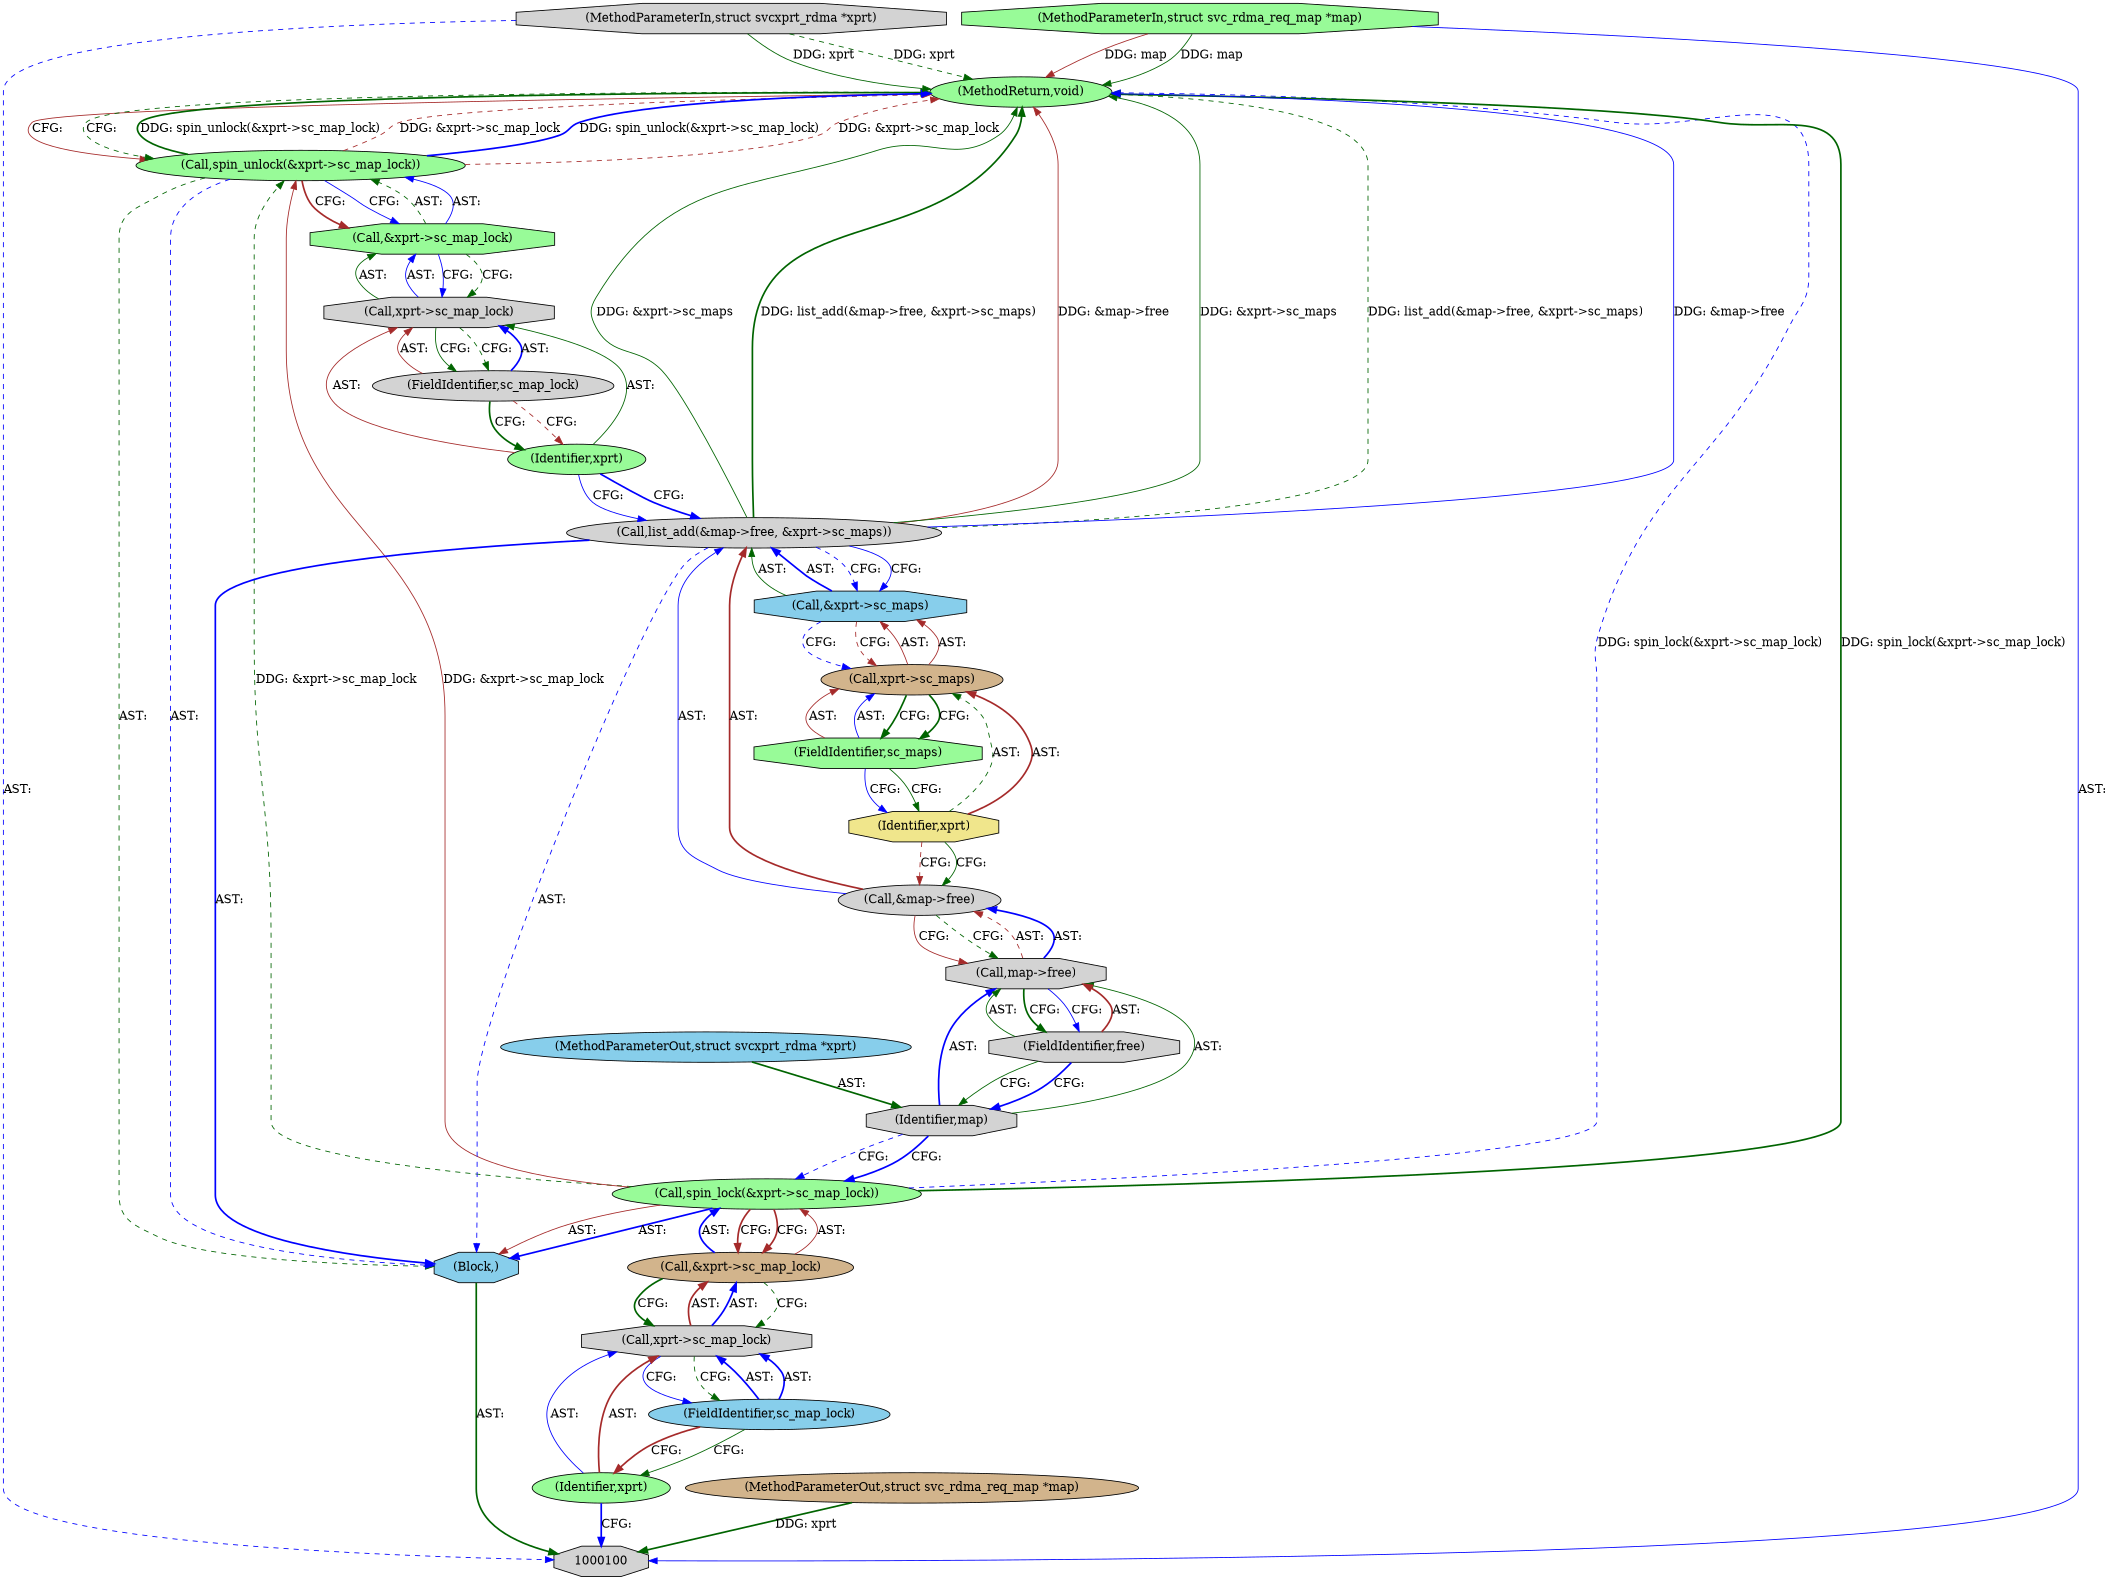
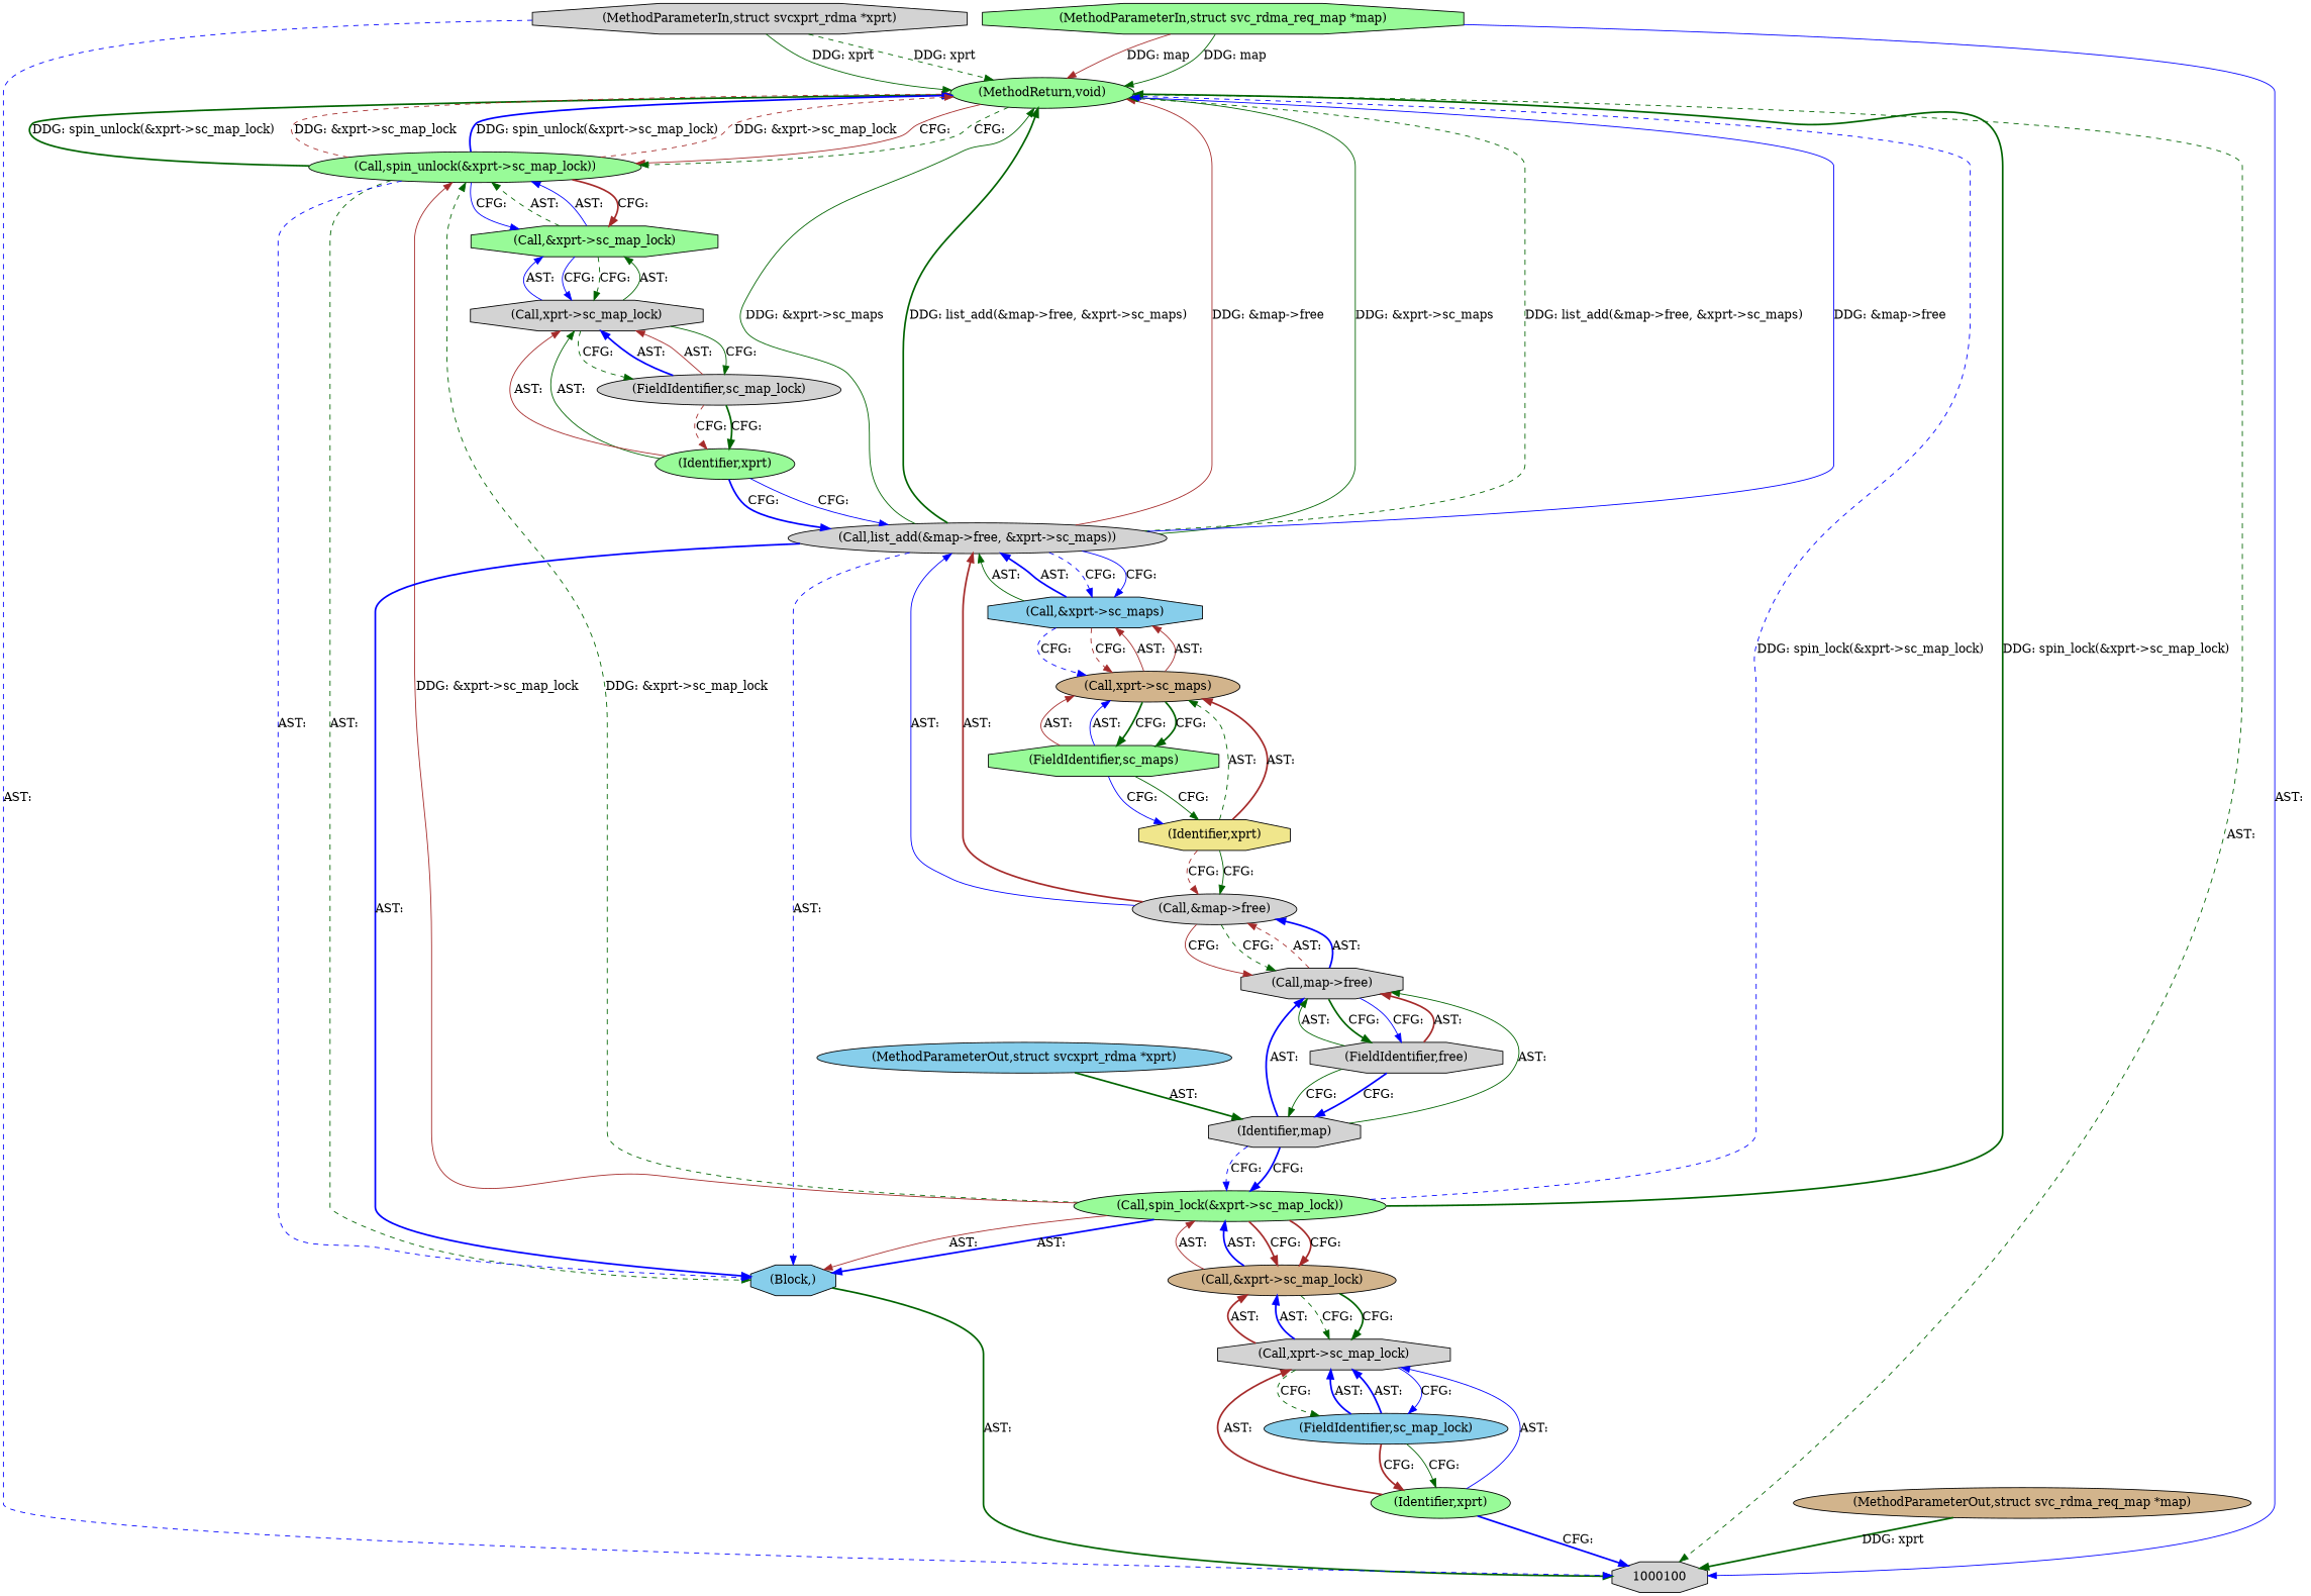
  digraph {
    node [fillcolor=lightgrey shape=ellipse style=filled]
    edge [color=darkgreen style=solid]
    n1 [fillcolor=palegreen label="(MethodReturn,void)"]
    n2 [fillcolor=palegreen label="(Call,spin_unlock(&xprt->sc_map_lock))"]
    1000100 [shape=octagon]
    n4 [fillcolor=skyblue label="(Block,)" shape=octagon]
    n5 [fillcolor=palegreen label="(Call,&xprt->sc_map_lock)" shape=octagon]
    n6 [label="(MethodParameterIn,struct svcxprt_rdma *xprt)" shape=octagon]
    n7 [fillcolor=skyblue label="(MethodParameterOut,struct svcxprt_rdma *xprt)"]
    n8 [label="(Identifier,map)" shape=octagon]
    n9 [fillcolor=palegreen label="(MethodParameterIn,struct svc_rdma_req_map *map)" shape=octagon]
    n10 [fillcolor=tan label="(MethodParameterOut,struct svc_rdma_req_map *map)"]
    n11 [fillcolor=palegreen label="(Call,spin_lock(&xprt->sc_map_lock))"]
    n12 [fillcolor=tan label="(Call,&xprt->sc_map_lock)"]
    n13 [label="(Call,xprt->sc_map_lock)" shape=octagon]
    n14 [fillcolor=skyblue label="(FieldIdentifier,sc_map_lock)"]
    n15 [fillcolor=palegreen label="(Identifier,xprt)"]
    n16 [label="(Call,list_add(&map->free, &xprt->sc_maps))"]
    n17 [fillcolor=skyblue label="(Call,&xprt->sc_maps)" shape=octagon]
    n18 [fillcolor=tan label="(Call,xprt->sc_maps)"]
    n19 [label="(Call,&map->free)"]
    n20 [label="(Call,map->free)" shape=octagon]
    n21 [label="(FieldIdentifier,free)" shape=octagon]
    n22 [fillcolor=palegreen label="(FieldIdentifier,sc_maps)" shape=octagon]
    n23 [fillcolor=khaki label="(Identifier,xprt)" shape=octagon]
    n24 [label="(Call,xprt->sc_map_lock)" shape=octagon]
    n25 [label="(FieldIdentifier,sc_map_lock)"]
    n26 [fillcolor=palegreen label="(Identifier,xprt)"]
    n1 -> n2 [color=brown label="CFG: "]
    n1 -> n2 [label="CFG: " style=dashed]
+   n1 -> 1000100 [label="AST: " style=dashed]
    n2 -> n1 [label="DDG: spin_unlock(&xprt->sc_map_lock)" style=bold]
    n2 -> n1 [color=brown label="DDG: &xprt->sc_map_lock" style=dashed]
    n2 -> n1 [color=blue label="DDG: spin_unlock(&xprt->sc_map_lock)" style=bold]
    n2 -> n1 [color=brown label="DDG: &xprt->sc_map_lock" style=dashed]
    n2 -> n4 [label="AST: " style=dashed]
    n2 -> n4 [color=blue label="AST: " style=dashed]
    n2 -> n5 [color=brown label="CFG: " style=bold]
    n2 -> n5 [color=blue label="CFG: "]
    n4 -> 1000100 [label="AST: " style=bold]
    n5 -> n2 [label="AST: " style=dashed]
    n5 -> n2 [color=blue label="AST: "]
    n5 -> n24 [color=blue label="CFG: "]
    n5 -> n24 [label="CFG: " style=dashed]
    n6 -> n1 [label="DDG: xprt" style=dashed]
    n6 -> n1 [label="DDG: xprt"]
    n6 -> 1000100 [color=blue label="AST: " style=dashed]
    n7 -> n8 [label="AST: " style=bold]
    n8 -> n11 [color=blue label="CFG: " style=dashed]
    n8 -> n11 [color=blue label="CFG: " style=bold]
    n8 -> n20 [label="AST: "]
    n8 -> n20 [color=blue label="AST: " style=bold]
    n9 -> n1 [color=brown label="DDG: map"]
    n9 -> n1 [label="DDG: map"]
    n9 -> 1000100 [color=blue label="AST: "]
    n10 -> 1000100 [label="DDG: xprt" style=bold]
    n11 -> n1 [color=blue label="DDG: spin_lock(&xprt->sc_map_lock)" style=dashed]
    n11 -> n1 [label="DDG: spin_lock(&xprt->sc_map_lock)" style=bold]
    n11 -> n2 [label="DDG: &xprt->sc_map_lock" style=dashed]
    n11 -> n2 [color=brown label="DDG: &xprt->sc_map_lock"]
    n11 -> n4 [color=blue label="AST: " style=bold]
    n11 -> n4 [color=brown label="AST: "]
    n11 -> n12 [color=brown label="CFG: " style=bold]
    n11 -> n12 [color=brown label="CFG: " style=bold]
    n12 -> n11 [color=brown label="AST: "]
    n12 -> n11 [color=blue label="AST: " style=bold]
    n12 -> n13 [label="CFG: " style=dashed]
    n12 -> n13 [label="CFG: " style=bold]
    n13 -> n12 [color=brown label="AST: " style=bold]
    n13 -> n12 [color=blue label="AST: " style=bold]
    n13 -> n14 [color=blue label="CFG: "]
    n13 -> n14 [label="CFG: " style=dashed]
    n14 -> n13 [color=blue label="AST: " style=bold]
    n14 -> n13 [color=blue label="AST: " style=bold]
    n14 -> n15 [label="CFG: "]
    n14 -> n15 [color=brown label="CFG: " style=bold]
    n15 -> 1000100 [color=blue label="CFG: " style=bold]
    n15 -> n13 [color=blue label="AST: "]
    n15 -> n13 [color=brown label="AST: " style=bold]
    n16 -> n1 [label="DDG: &xprt->sc_maps"]
    n16 -> n1 [label="DDG: list_add(&map->free, &xprt->sc_maps)" style=bold]
    n16 -> n1 [color=brown label="DDG: &map->free"]
    n16 -> n1 [label="DDG: &xprt->sc_maps"]
    n16 -> n1 [label="DDG: list_add(&map->free, &xprt->sc_maps)" style=dashed]
    n16 -> n1 [color=blue label="DDG: &map->free"]
    n16 -> n4 [color=blue label="AST: " style=bold]
    n16 -> n4 [color=blue label="AST: " style=dashed]
    n16 -> n17 [color=blue label="CFG: " style=dashed]
    n16 -> n17 [color=blue label="CFG: "]
    n17 -> n16 [label="AST: "]
    n17 -> n16 [color=blue label="AST: " style=bold]
    n17 -> n18 [color=blue label="CFG: " style=dashed]
    n17 -> n18 [color=brown label="CFG: " style=dashed]
    n18 -> n17 [color=brown label="AST: "]
    n18 -> n17 [color=brown label="AST: "]
    n18 -> n22 [label="CFG: " style=bold]
    n18 -> n22 [label="CFG: " style=bold]
    n19 -> n16 [color=blue label="AST: "]
    n19 -> n16 [color=brown label="AST: " style=bold]
    n19 -> n20 [color=brown label="CFG: "]
    n19 -> n20 [label="CFG: " style=dashed]
    n20 -> n19 [color=brown label="AST: " style=dashed]
    n20 -> n19 [color=blue label="AST: " style=bold]
    n20 -> n21 [label="CFG: " style=bold]
    n20 -> n21 [color=blue label="CFG: "]
    n21 -> n8 [color=blue label="CFG: " style=bold]
    n21 -> n8 [label="CFG: "]
    n21 -> n20 [color=brown label="AST: " style=bold]
    n21 -> n20 [label="AST: "]
    n22 -> n18 [color=brown label="AST: "]
    n22 -> n18 [color=blue label="AST: "]
    n22 -> n23 [color=blue label="CFG: "]
    n22 -> n23 [label="CFG: "]
    n23 -> n18 [label="AST: " style=dashed]
    n23 -> n18 [color=brown label="AST: " style=bold]
    n23 -> n19 [color=brown label="CFG: " style=dashed]
    n23 -> n19 [label="CFG: "]
    n24 -> n5 [label="AST: "]
    n24 -> n5 [color=blue label="AST: "]
    n24 -> n25 [label="CFG: "]
    n24 -> n25 [label="CFG: " style=dashed]
    n25 -> n24 [color=blue label="AST: " style=bold]
    n25 -> n24 [color=brown label="AST: "]
    n25 -> n26 [color=brown label="CFG: " style=dashed]
    n25 -> n26 [label="CFG: " style=bold]
    n26 -> n16 [color=blue label="CFG: "]
    n26 -> n16 [color=blue label="CFG: " style=bold]
    n26 -> n24 [label="AST: "]
    n26 -> n24 [color=brown label="AST: "]
  }
